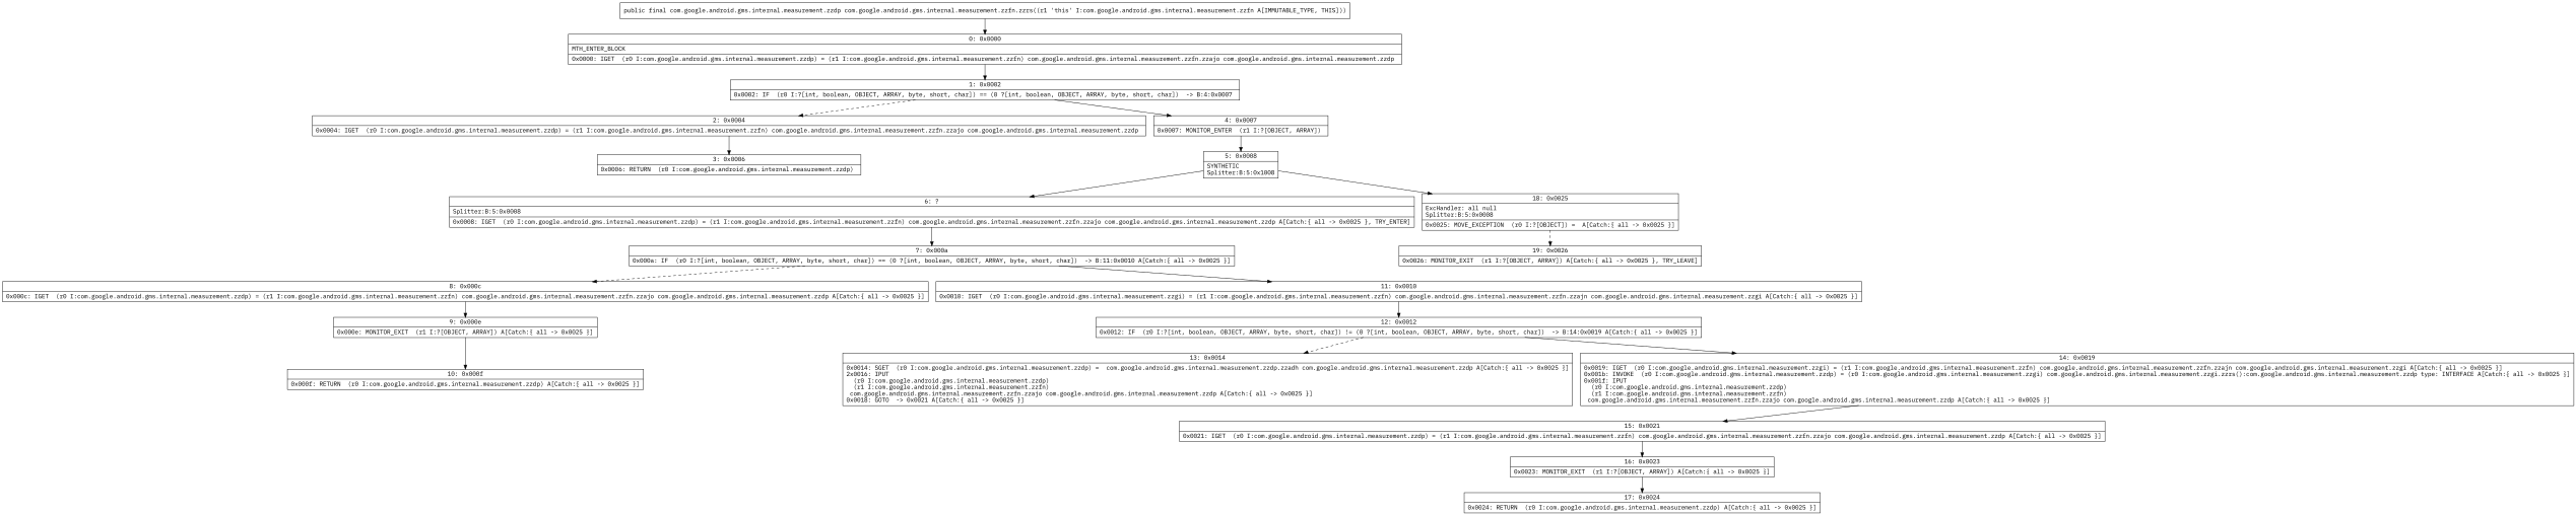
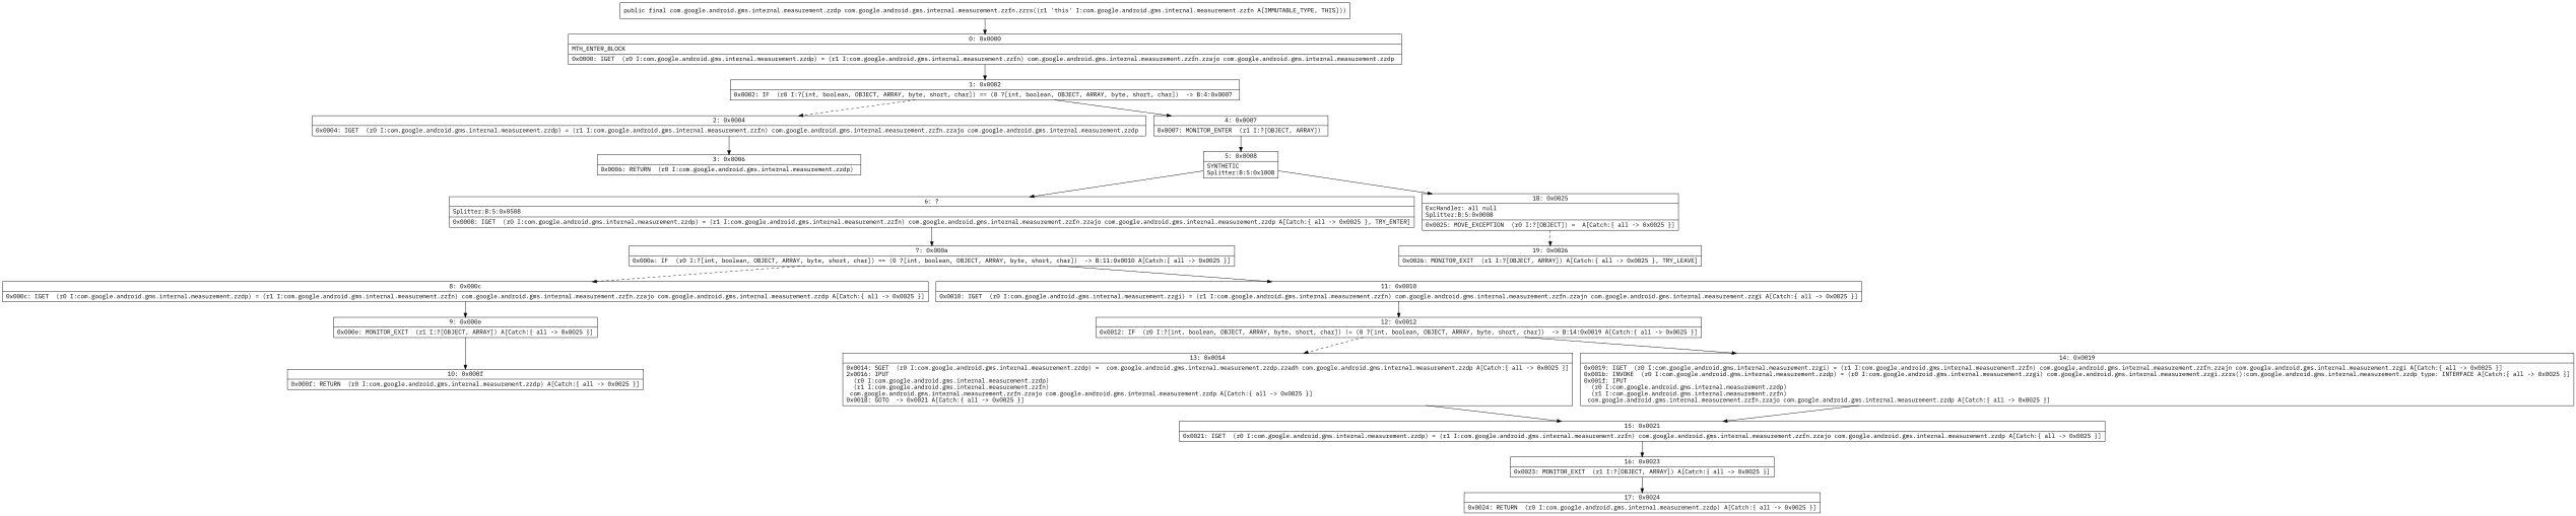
  digraph {
    fontname="IBM Plex Mono"
    node [fontname="IBM Plex Mono" shape=record]
    edge [fontname="IBM Plex Mono"]
    n1 [label="{0\:\ 0x0000|MTH_ENTER_BLOCK\l|0x0000: IGET  (r0 I:com.google.android.gms.internal.measurement.zzdp) = (r1 I:com.google.android.gms.internal.measurement.zzfn) com.google.android.gms.internal.measurement.zzfn.zzajo com.google.android.gms.internal.measurement.zzdp \l}"]
    n2 [label="{1\:\ 0x0002|0x0002: IF  (r0 I:?[int, boolean, OBJECT, ARRAY, byte, short, char]) == (0 ?[int, boolean, OBJECT, ARRAY, byte, short, char])  \-\> B:4:0x0007 \l}"]
    n3 [label="{2\:\ 0x0004|0x0004: IGET  (r0 I:com.google.android.gms.internal.measurement.zzdp) = (r1 I:com.google.android.gms.internal.measurement.zzfn) com.google.android.gms.internal.measurement.zzfn.zzajo com.google.android.gms.internal.measurement.zzdp \l}"]
    n4 [label="{4\:\ 0x0007|0x0007: MONITOR_ENTER  (r1 I:?[OBJECT, ARRAY]) \l}"]
    n5 [label="{3\:\ 0x0006|0x0006: RETURN  (r0 I:com.google.android.gms.internal.measurement.zzdp) \l}"]
    n6 [label="{5\:\ 0x0008|SYNTHETIC\lSplitter:B:5:0x1008\l}"]
-   n7 [label="{6\:\ ?|Splitter:B:5:0x0008\l|0x0008: IGET  (r0 I:com.google.android.gms.internal.measurement.zzdp) = (r1 I:com.google.android.gms.internal.measurement.zzfn) com.google.android.gms.internal.measurement.zzfn.zzajo com.google.android.gms.internal.measurement.zzdp A[Catch:\{ all \-\> 0x0025 \}, TRY_ENTER]\l}"]
+   n7 [label="{6\:\ ?|Splitter:B:5:0x0508\l|0x0008: IGET  (r0 I:com.google.android.gms.internal.measurement.zzdp) = (r1 I:com.google.android.gms.internal.measurement.zzfn) com.google.android.gms.internal.measurement.zzfn.zzajo com.google.android.gms.internal.measurement.zzdp A[Catch:\{ all \-\> 0x0025 \}, TRY_ENTER]\l}"]
    n8 [label="{18\:\ 0x0025|ExcHandler: all null\lSplitter:B:5:0x0008\l|0x0025: MOVE_EXCEPTION  (r0 I:?[OBJECT]) =  A[Catch:\{ all \-\> 0x0025 \}]\l}"]
    n9 [label="{7\:\ 0x000a|0x000a: IF  (r0 I:?[int, boolean, OBJECT, ARRAY, byte, short, char]) == (0 ?[int, boolean, OBJECT, ARRAY, byte, short, char])  \-\> B:11:0x0010 A[Catch:\{ all \-\> 0x0025 \}]\l}"]
    n10 [label="{19\:\ 0x0026|0x0026: MONITOR_EXIT  (r1 I:?[OBJECT, ARRAY]) A[Catch:\{ all \-\> 0x0025 \}, TRY_LEAVE]\l}"]
    n11 [label="{8\:\ 0x000c|0x000c: IGET  (r0 I:com.google.android.gms.internal.measurement.zzdp) = (r1 I:com.google.android.gms.internal.measurement.zzfn) com.google.android.gms.internal.measurement.zzfn.zzajo com.google.android.gms.internal.measurement.zzdp A[Catch:\{ all \-\> 0x0025 \}]\l}"]
    n12 [label="{11\:\ 0x0010|0x0010: IGET  (r0 I:com.google.android.gms.internal.measurement.zzgi) = (r1 I:com.google.android.gms.internal.measurement.zzfn) com.google.android.gms.internal.measurement.zzfn.zzajn com.google.android.gms.internal.measurement.zzgi A[Catch:\{ all \-\> 0x0025 \}]\l}"]
    n13 [label="{9\:\ 0x000e|0x000e: MONITOR_EXIT  (r1 I:?[OBJECT, ARRAY]) A[Catch:\{ all \-\> 0x0025 \}]\l}"]
    n14 [label="{12\:\ 0x0012|0x0012: IF  (r0 I:?[int, boolean, OBJECT, ARRAY, byte, short, char]) != (0 ?[int, boolean, OBJECT, ARRAY, byte, short, char])  \-\> B:14:0x0019 A[Catch:\{ all \-\> 0x0025 \}]\l}"]
    n15 [label="{10\:\ 0x000f|0x000f: RETURN  (r0 I:com.google.android.gms.internal.measurement.zzdp) A[Catch:\{ all \-\> 0x0025 \}]\l}"]
    n16 [label="{13\:\ 0x0014|0x0014: SGET  (r0 I:com.google.android.gms.internal.measurement.zzdp) =  com.google.android.gms.internal.measurement.zzdp.zzadh com.google.android.gms.internal.measurement.zzdp A[Catch:\{ all \-\> 0x0025 \}]\l2x0016: IPUT  \l  (r0 I:com.google.android.gms.internal.measurement.zzdp)\l  (r1 I:com.google.android.gms.internal.measurement.zzfn)\l com.google.android.gms.internal.measurement.zzfn.zzajo com.google.android.gms.internal.measurement.zzdp A[Catch:\{ all \-\> 0x0025 \}]\l0x0018: GOTO  \-\> 0x0021 A[Catch:\{ all \-\> 0x0025 \}]\l}"]
    n17 [label="{14\:\ 0x0019|0x0019: IGET  (r0 I:com.google.android.gms.internal.measurement.zzgi) = (r1 I:com.google.android.gms.internal.measurement.zzfn) com.google.android.gms.internal.measurement.zzfn.zzajn com.google.android.gms.internal.measurement.zzgi A[Catch:\{ all \-\> 0x0025 \}]\l0x001b: INVOKE  (r0 I:com.google.android.gms.internal.measurement.zzdp) = (r0 I:com.google.android.gms.internal.measurement.zzgi) com.google.android.gms.internal.measurement.zzgi.zzrs():com.google.android.gms.internal.measurement.zzdp type: INTERFACE A[Catch:\{ all \-\> 0x0025 \}]\l0x001f: IPUT  \l  (r0 I:com.google.android.gms.internal.measurement.zzdp)\l  (r1 I:com.google.android.gms.internal.measurement.zzfn)\l com.google.android.gms.internal.measurement.zzfn.zzajo com.google.android.gms.internal.measurement.zzdp A[Catch:\{ all \-\> 0x0025 \}]\l}"]
    n18 [label="{15\:\ 0x0021|0x0021: IGET  (r0 I:com.google.android.gms.internal.measurement.zzdp) = (r1 I:com.google.android.gms.internal.measurement.zzfn) com.google.android.gms.internal.measurement.zzfn.zzajo com.google.android.gms.internal.measurement.zzdp A[Catch:\{ all \-\> 0x0025 \}]\l}"]
    n19 [label="{16\:\ 0x0023|0x0023: MONITOR_EXIT  (r1 I:?[OBJECT, ARRAY]) A[Catch:\{ all \-\> 0x0025 \}]\l}"]
    n20 [label="{17\:\ 0x0024|0x0024: RETURN  (r0 I:com.google.android.gms.internal.measurement.zzdp) A[Catch:\{ all \-\> 0x0025 \}]\l}"]
    n21 [label="{public final com.google.android.gms.internal.measurement.zzdp com.google.android.gms.internal.measurement.zzfn.zzrs((r1 'this' I:com.google.android.gms.internal.measurement.zzfn A[IMMUTABLE_TYPE, THIS])) }"]
    n1 -> n2
    n2 -> n3 [style=dashed]
    n2 -> n4
    n3 -> n5
    n4 -> n6
    n6 -> n7
    n6 -> n8
    n7 -> n9
    n8 -> n10 [style=dashed]
    n9 -> n11 [style=dashed]
    n9 -> n12
    n11 -> n13
    n12 -> n14
    n13 -> n15
    n14 -> n16 [style=dashed]
    n14 -> n17
+   n16 -> n18
    n17 -> n18
    n18 -> n19
    n19 -> n20
    n21 -> n1
  }
